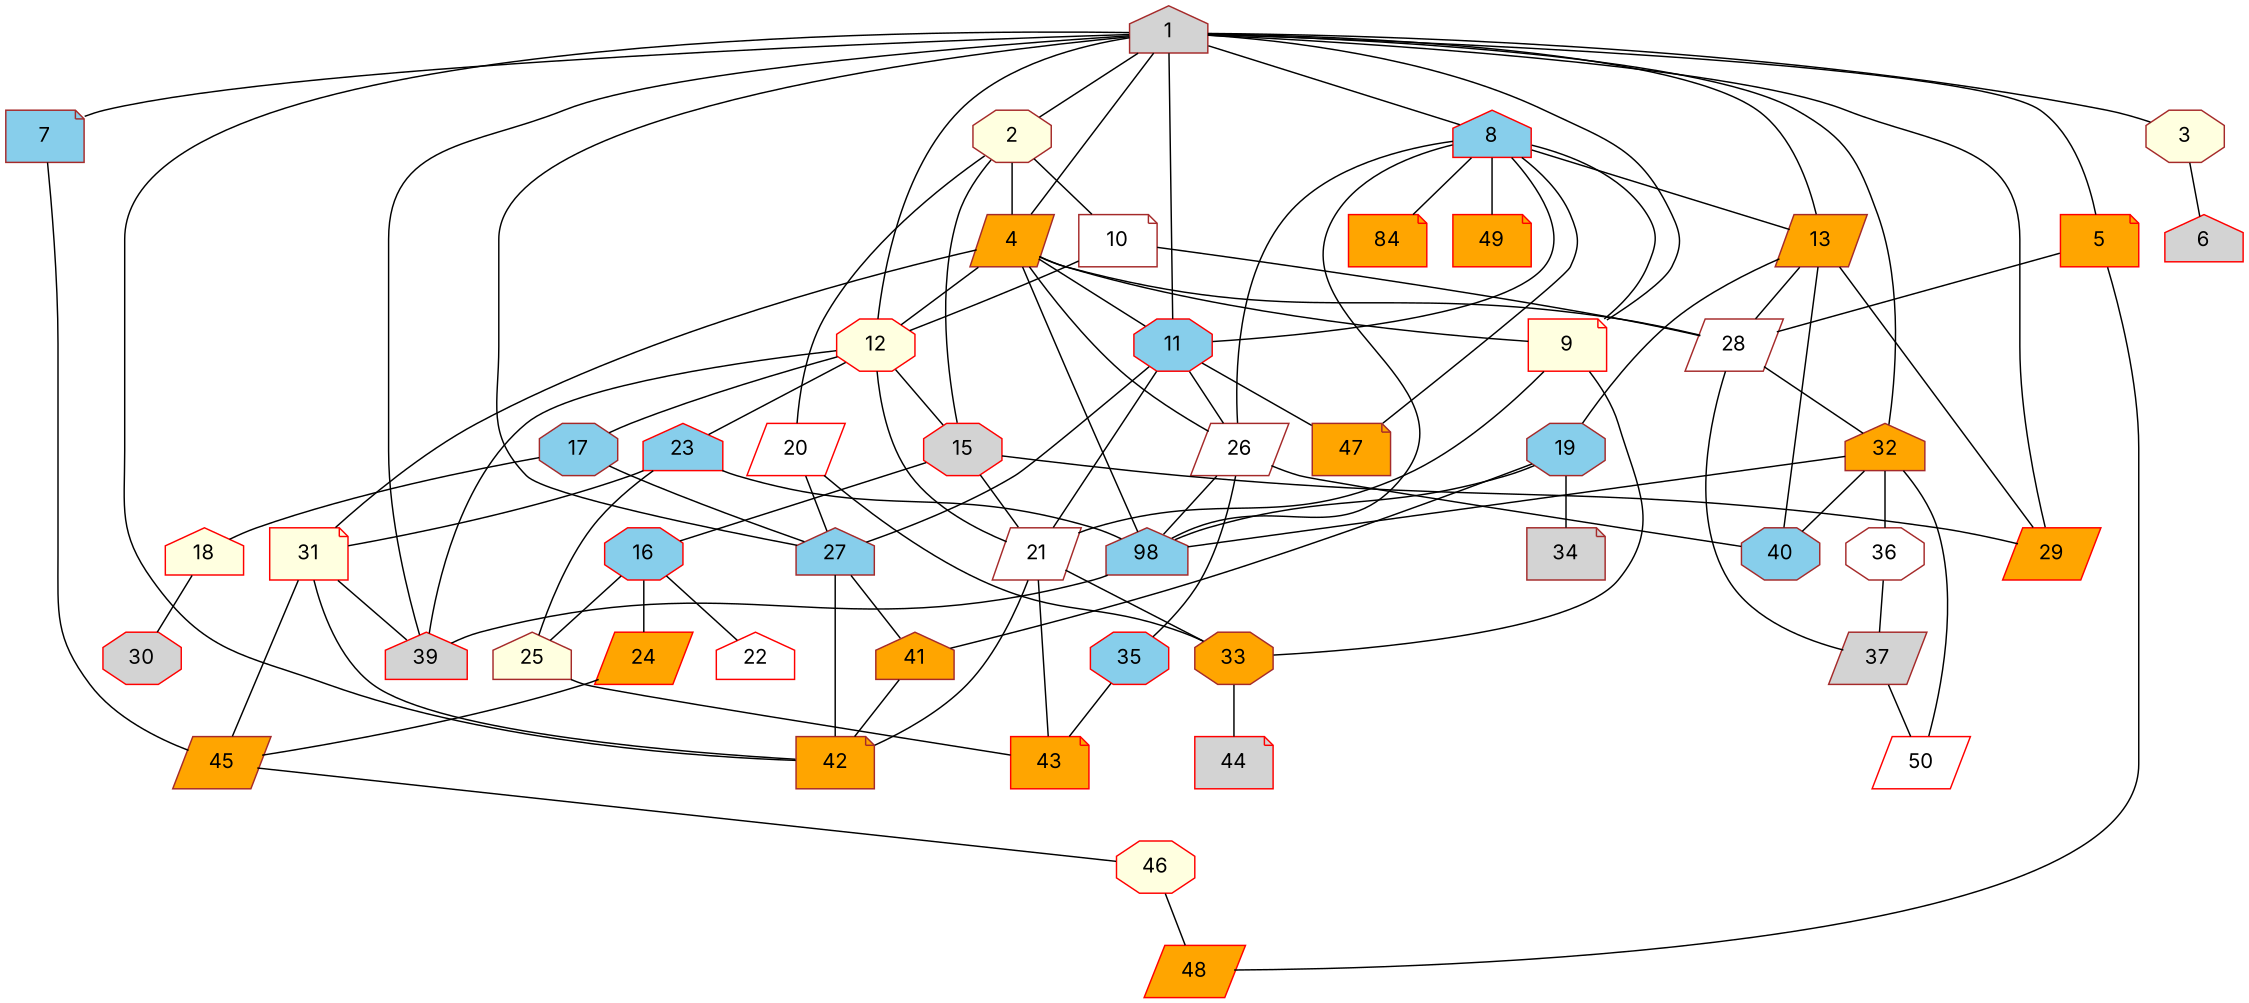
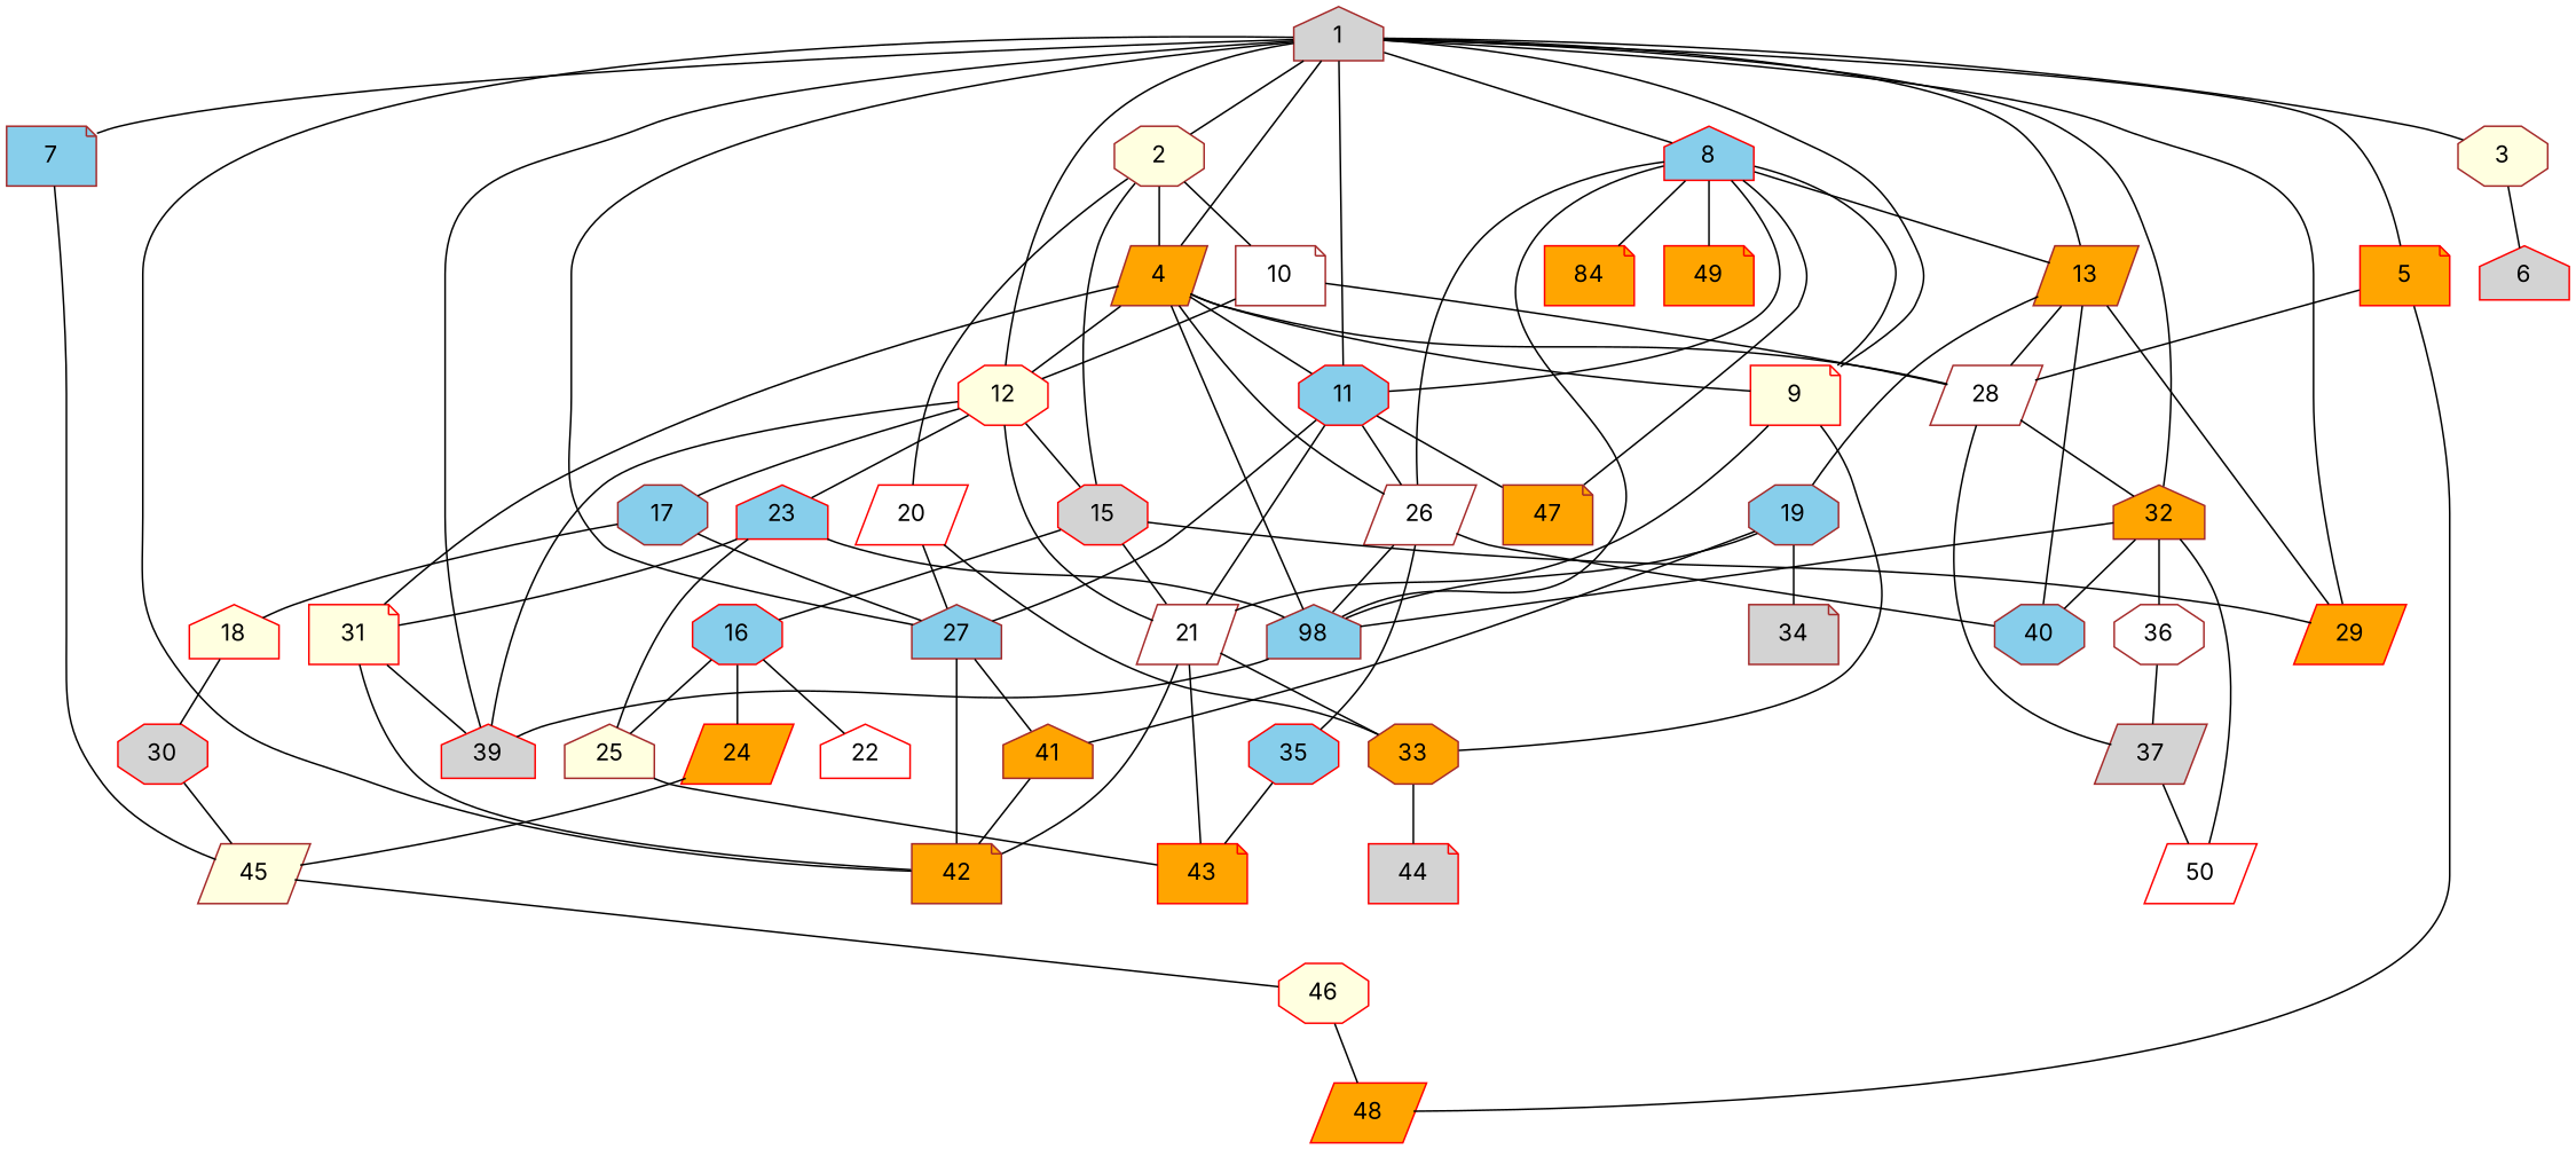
  graph {
    fontname=Inter
    node [color=brown fillcolor=orange fontname=Inter shape=octagon style=filled]
    edge [fontname=Inter weight=1.0]
    1 [fillcolor=lightgrey shape=house]
    2 [fillcolor=lightyellow]
    3 [fillcolor=lightyellow]
    4 [shape=parallelogram]
    5 [color=red shape=note]
    7 [fillcolor=skyblue shape=note]
    8 [color=red fillcolor=skyblue shape=house]
    9 [color=red fillcolor=lightyellow shape=note]
    11 [color=red fillcolor=skyblue]
    12 [color=red fillcolor=lightyellow]
    13 [shape=parallelogram]
    27 [fillcolor=skyblue shape=house]
    29 [color=red shape=parallelogram]
    32 [shape=house]
    39 [color=red fillcolor=lightgrey shape=house]
    42 [shape=note]
    10 [fillcolor=white shape=note]
    15 [color=red fillcolor=lightgrey]
    20 [color=red fillcolor=white shape=parallelogram]
    6 [color=red fillcolor=lightgrey shape=house]
    26 [fillcolor=white shape=parallelogram]
    28 [fillcolor=white shape=parallelogram]
    31 [color=red fillcolor=lightyellow shape=note]
    n24 [fillcolor=skyblue label=98 shape=house]
    48 [color=red shape=parallelogram]
-   45 [shape=parallelogram]
+   45 [fillcolor=lightyellow shape=parallelogram]
    n27 [color=red label=84 shape=note]
    47 [shape=note]
    49 [color=red shape=note]
    21 [fillcolor=white shape=parallelogram]
    33
    17 [fillcolor=skyblue]
    23 [color=red fillcolor=skyblue shape=house]
    19 [fillcolor=skyblue]
    40 [fillcolor=skyblue]
    41 [shape=house]
    36 [fillcolor=white]
    50 [color=red fillcolor=white shape=parallelogram]
    16 [color=red fillcolor=skyblue]
    35 [color=red fillcolor=skyblue]
    37 [fillcolor=lightgrey shape=parallelogram]
    46 [color=red fillcolor=lightyellow]
    43 [color=red shape=note]
    44 [color=red fillcolor=lightgrey shape=note]
    18 [color=red fillcolor=lightyellow shape=house]
    25 [fillcolor=lightyellow shape=house]
    34 [fillcolor=lightgrey shape=note]
    22 [color=red fillcolor=white shape=house]
    24 [color=red shape=parallelogram]
    30 [color=red fillcolor=lightgrey]
    1 -- 2
    1 -- 3
    1 -- 4 [weight=2.0]
    1 -- 5
    1 -- 7
    1 -- 8
    1 -- 9
    1 -- 11
    1 -- 12
    1 -- 13
    1 -- 27
    1 -- 29
    1 -- 32
    1 -- 39
    1 -- 42
    2 -- 4
    2 -- 10
    2 -- 15
    2 -- 20
    3 -- 6
    4 -- 9
    4 -- 11
    4 -- 12 [weight=2.0]
    4 -- 26
    4 -- 28
    4 -- 31
    4 -- n24
    5 -- 28
    5 -- 48
    7 -- 45
    8 -- 9
    8 -- 11
    8 -- 13
    8 -- 26
    8 -- n24
    8 -- n27
    8 -- 47
    8 -- 49
    9 -- 21
    9 -- 33
    11 -- 27 [weight=2.0]
    11 -- 26
    11 -- 47
    11 -- 21
    12 -- 39 [weight=2.0]
    12 -- 15
    12 -- 21
    12 -- 17
    12 -- 23
    13 -- 29
    13 -- 28
    13 -- 19
    13 -- 40
    27 -- 42
    27 -- 41
    32 -- n24
    32 -- 40
    32 -- 36
    32 -- 50
    10 -- 12 [weight=2.0]
    10 -- 28
    15 -- 29
    15 -- 21
    15 -- 16
    20 -- 27
    20 -- 33 [weight=2.0]
    26 -- n24
    26 -- 40
    26 -- 35
    28 -- 32
    28 -- 37
    31 -- 39
    31 -- 42
    n24 -- 39
    45 -- 46
    21 -- 42
    21 -- 33
    21 -- 43
    33 -- 44
    17 -- 27
    17 -- 18
    23 -- 31
    23 -- n24
    23 -- 25 [weight=2.0]
    19 -- n24
    19 -- 41
    19 -- 34
    41 -- 42
    36 -- 37
    16 -- 25
    16 -- 22
    16 -- 24 [weight=2.0]
    35 -- 43
    37 -- 50
    46 -- 48
    18 -- 30
    25 -- 43
    24 -- 45
-   31 -- 45
+   30 -- 45
  }
